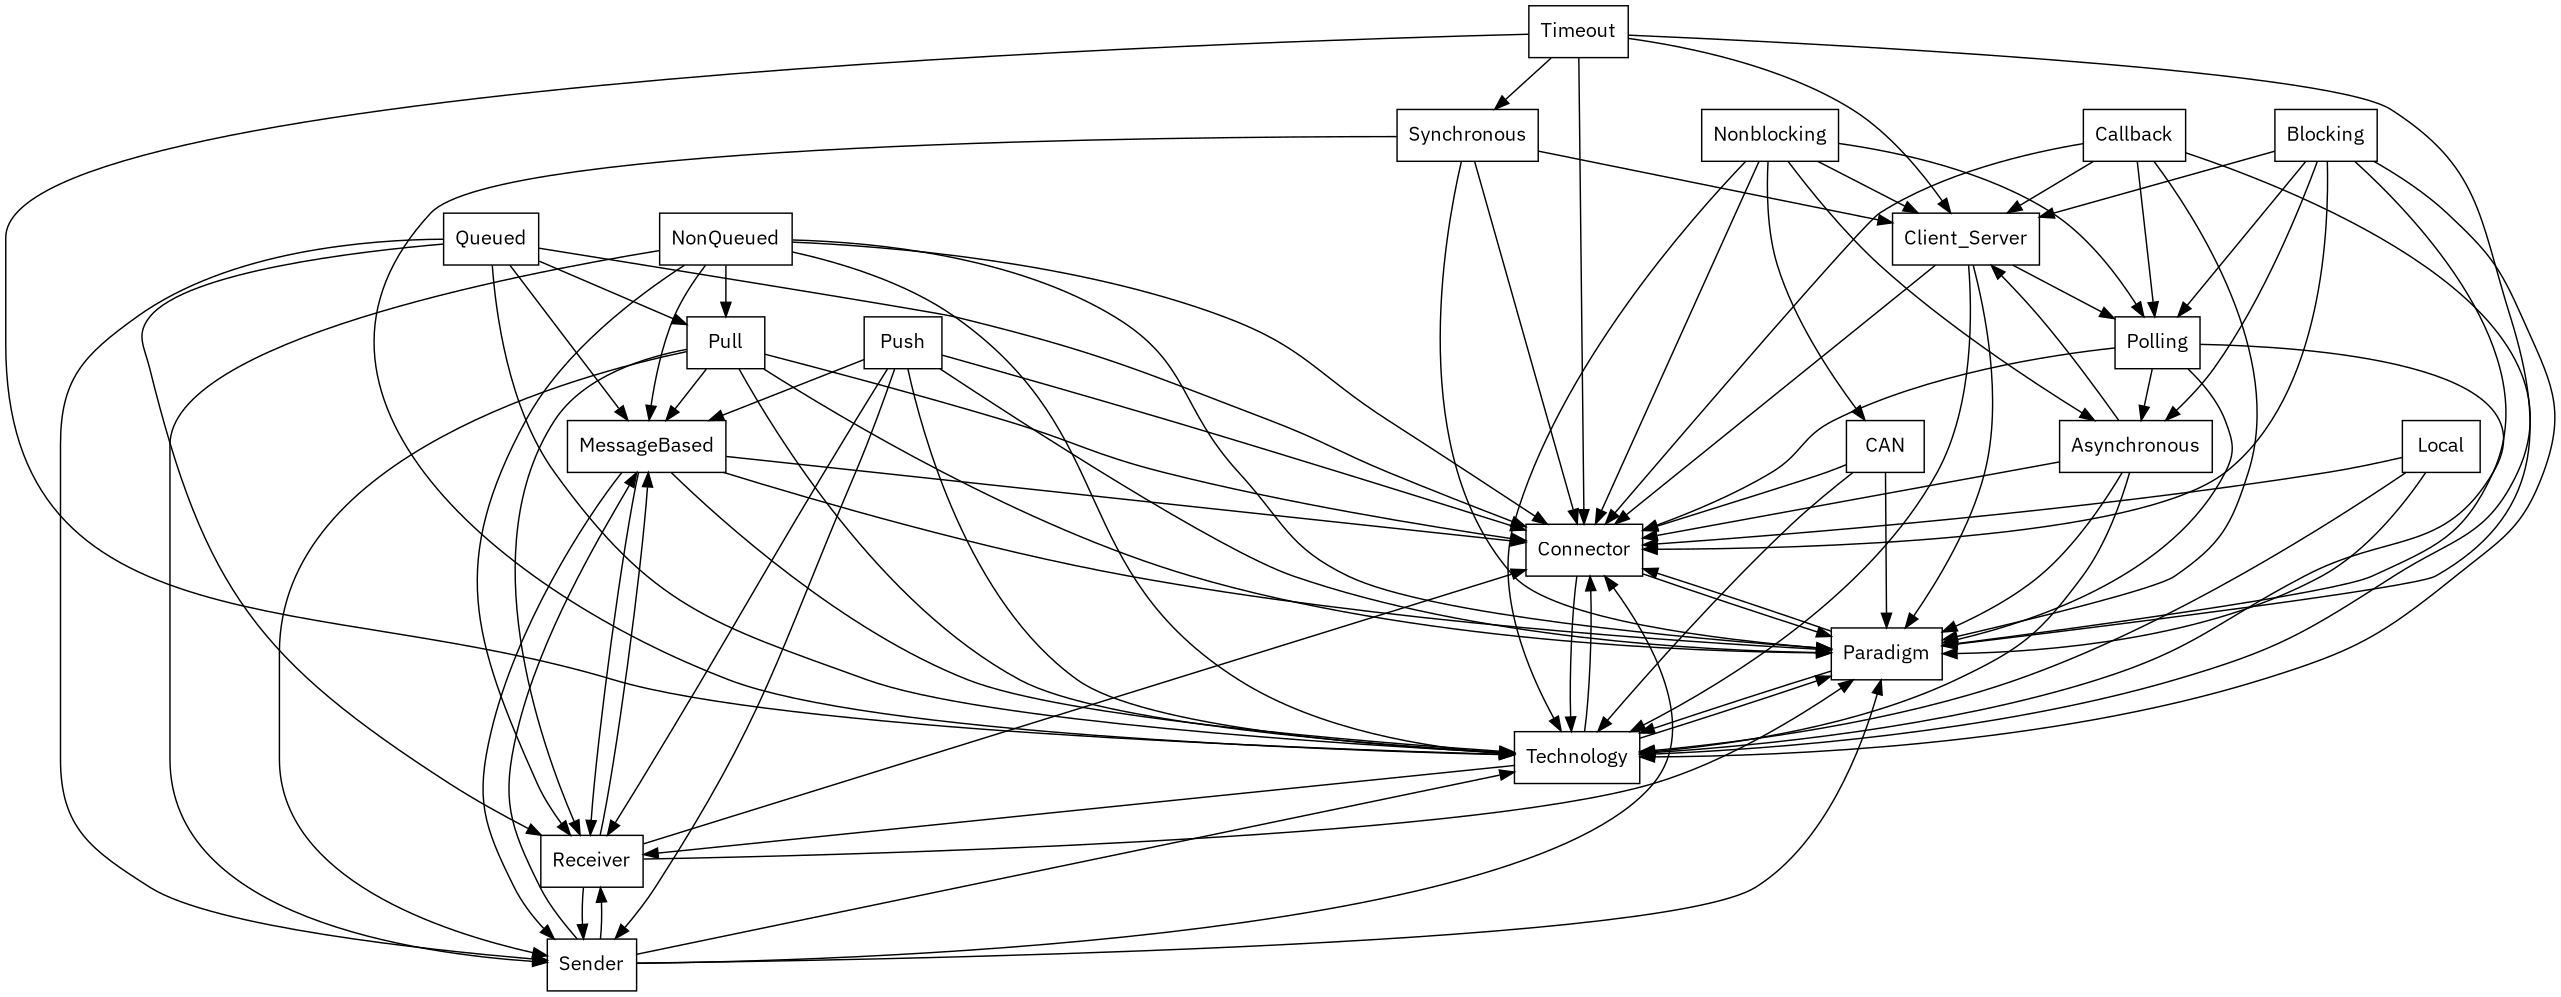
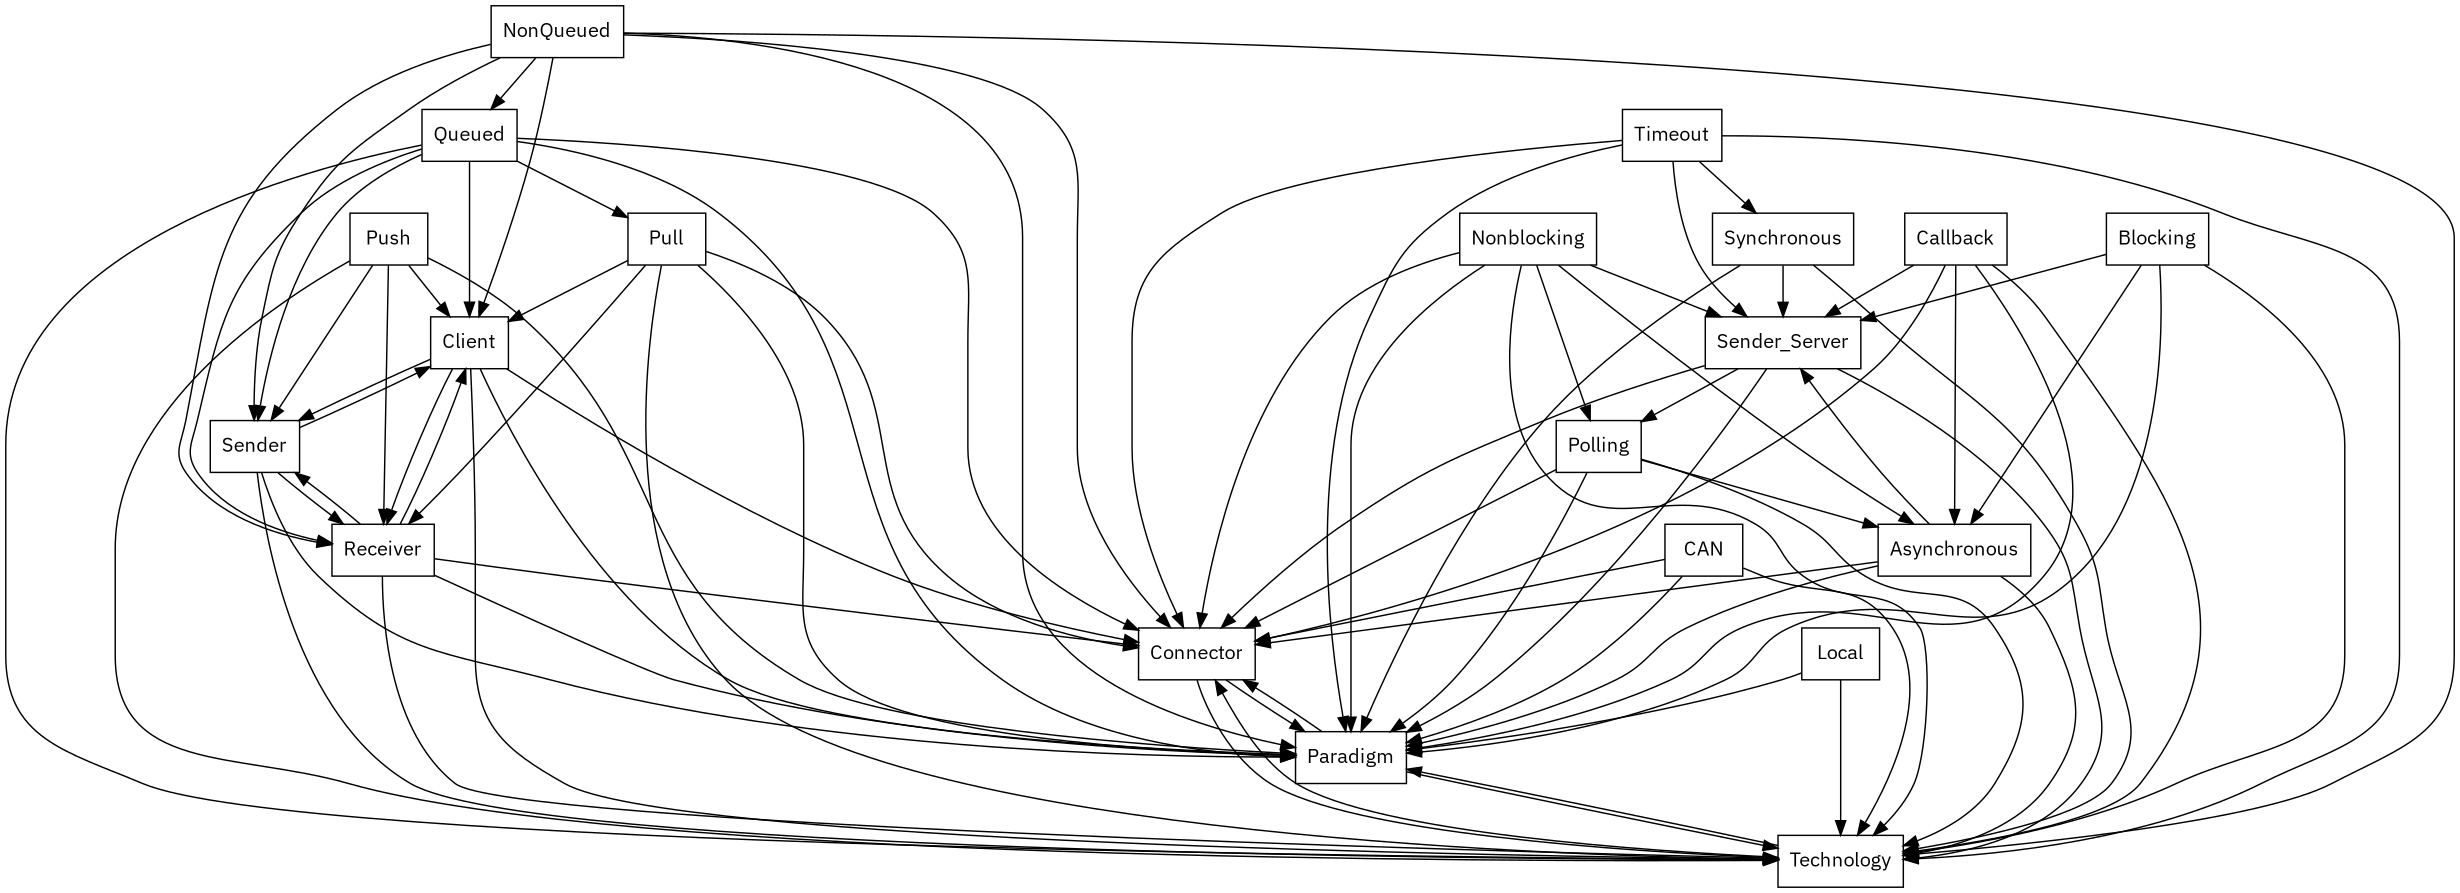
  digraph {
    fontname="IBM Plex Sans"
    rankdir=TB
    node [fontname="IBM Plex Sans" shape=box]
    edge [arrowhead=normal fontname="IBM Plex Sans"]
-   n1 [label=MessageBased]
+   n1 [label=Client]
    n2 [label=Connector]
    n3 [label=Paradigm]
    n4 [label=Sender]
    n5 [label=Receiver]
    n6 [label=Technology]
    n7 [label=Timeout]
    n8 [label=Synchronous]
-   n9 [label=Client_Server]
+   n9 [label=Sender_Server]
    n10 [label=Polling]
    n11 [label=Queued]
    n12 [label=Pull]
    n13 [label=Local]
    n14 [label=Nonblocking]
    n15 [label=Asynchronous]
    n16 [label=NonQueued]
    n17 [label=Push]
    n18 [label=Blocking]
    n19 [label=Callback]
    n20 [label=CAN]
    n1 -> n2
    n1 -> n3
    n1 -> n4
    n1 -> n5
    n1 -> n6
    n2 -> n3
    n2 -> n6
    n3 -> n2
    n3 -> n6
    n4 -> n1
-   n4 -> n2
    n4 -> n3
    n4 -> n5
    n4 -> n6
    n5 -> n1
    n5 -> n2
    n5 -> n3
    n5 -> n4
-   n6 -> n5
+   n5 -> n6
    n6 -> n2
    n6 -> n3
    n7 -> n2
    n7 -> n3
    n7 -> n6
    n7 -> n8
    n7 -> n9
-   n8 -> n2
    n8 -> n3
    n8 -> n6
    n8 -> n9
    n9 -> n2
    n9 -> n3
    n9 -> n6
    n9 -> n10
    n10 -> n2
    n10 -> n3
    n10 -> n6
    n10 -> n15
    n11 -> n1
    n11 -> n2
+   n11 -> n3
    n11 -> n4
    n11 -> n5
    n11 -> n6
    n11 -> n12
    n12 -> n1
    n12 -> n2
    n12 -> n3
-   n12 -> n4
    n12 -> n5
    n12 -> n6
-   n13 -> n2
    n13 -> n3
    n13 -> n6
    n14 -> n2
-   n14 -> n20
+   n14 -> n3
    n14 -> n6
    n14 -> n9
    n14 -> n10
    n14 -> n15
    n15 -> n2
    n15 -> n3
    n15 -> n6
    n15 -> n9
    n16 -> n1
    n16 -> n2
    n16 -> n3
    n16 -> n4
    n16 -> n5
    n16 -> n6
-   n16 -> n12
+   n16 -> n11
    n17 -> n1
-   n17 -> n2
    n17 -> n3
    n17 -> n4
    n17 -> n5
    n17 -> n6
-   n18 -> n2
    n18 -> n3
    n18 -> n6
    n18 -> n9
-   n18 -> n10
    n18 -> n15
    n19 -> n2
    n19 -> n3
    n19 -> n6
    n19 -> n9
-   n19 -> n10
+   n19 -> n15
    n20 -> n2
    n20 -> n3
    n20 -> n6
  }
